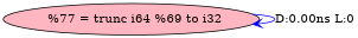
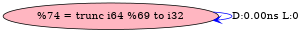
  digraph {
-   n1 [label="  %77 = trunc i64 %69 to i32" style=filled fillcolor=lightpink]
+   n1 [label="%74 = trunc i64 %69 to i32" style=filled fillcolor=lightpink]
    n1 -> n1 [color=blue label="D:0.00ns L:0" arrowhead=vee]
  }
